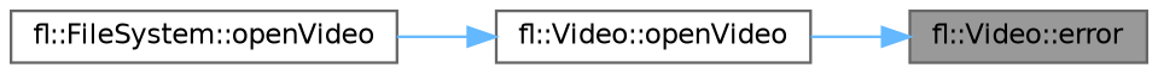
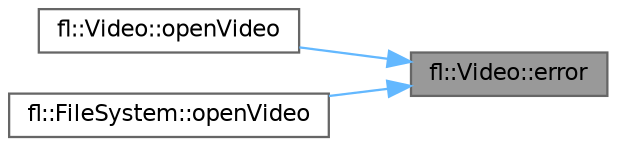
  digraph {
    rankdir=RL
    node [color=grey40 fillcolor=white fontname=Helvetica fontsize=10 shape=box style=filled]
    edge [color=steelblue1 dir=back fontname=Helvetica fontsize=10 labelfontname=Helvetica labelfontsize=10 style=solid]
    n1 [color=gray40 fillcolor=grey60 fontcolor=black height=0.2 label="fl::Video::error" width=0.4]
    n2 [height=0.2 label="fl::Video::openVideo" width=0.4]
    n3 [height=0.2 label="fl::FileSystem::openVideo" width=0.4]
    n1 -> n2
-   n2 -> n3
+   n1 -> n3
  }
